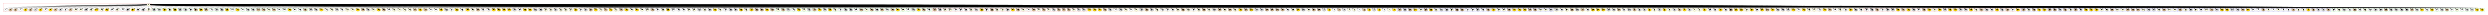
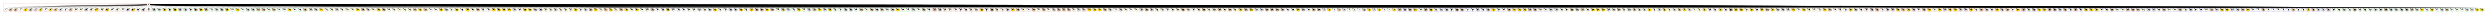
  strict digraph {
    node [fillcolor=lightyellow style=filled]
    edge [arrowhead=diamond]
    105 [fillcolor=tan]
    106 [fillcolor=white]
    107 [fillcolor=white]
    108 [fillcolor=gold]
    109 [fillcolor=white]
    110 [fillcolor=white]
    111 [fillcolor=tan]
    112
    113 [fillcolor=tan]
    114 [fillcolor=tan]
    115 [fillcolor=lightgrey]
    116 [fillcolor=lightgrey]
    117 [fillcolor=white]
    118 [fillcolor=gold]
    119 [fillcolor=white]
    345 [fillcolor=gold]
    346 [fillcolor=lightgrey]
    347 [fillcolor=lightgrey]
    348 [fillcolor=white]
    349 [fillcolor=tan]
    350 [fillcolor=gold]
    351 [fillcolor=tan]
    352 [fillcolor=white]
    353 [fillcolor=lightgrey]
    354 [fillcolor=lightgrey]
    355 [fillcolor=gold]
    356
    357 [fillcolor=gold]
    358 [fillcolor=white]
    359 [fillcolor=lightgrey]
    165 [fillcolor=white]
    166 [fillcolor=gold]
    167 [fillcolor=white]
    168 [fillcolor=lightgrey]
    169 [fillcolor=gold]
    170 [fillcolor=white]
    171 [fillcolor=white]
    172 [fillcolor=tan]
    173 [fillcolor=gold]
    174 [fillcolor=tan]
    175
    176
    177
    178
    179 [fillcolor=white]
    405 [fillcolor=tan]
    406 [fillcolor=gold]
    407
    408 [fillcolor=lightgrey]
    409 [fillcolor=tan]
    410 [fillcolor=gold]
    411
    412
    413 [fillcolor=white]
    414 [fillcolor=lightgrey]
    415
    416 [fillcolor=white]
    417 [fillcolor=gold]
    418 [fillcolor=lightgrey]
    419 [fillcolor=lightgrey]
    45
    46 [fillcolor=gold]
    47 [fillcolor=tan]
    48
    49 [fillcolor=gold]
    50 [fillcolor=tan]
    51 [fillcolor=lightgrey]
    52 [fillcolor=white]
    53 [fillcolor=gold]
    54
    55
    56
    57 [fillcolor=lightgrey]
    58
    59
    285 [fillcolor=lightgrey]
    286 [fillcolor=lightgrey]
    287 [fillcolor=gold]
    288 [fillcolor=gold]
    289 [fillcolor=white]
    290 [fillcolor=lightgrey]
    291 [fillcolor=gold]
    292 [fillcolor=gold]
    293 [fillcolor=gold]
    294 [fillcolor=gold]
    295 [fillcolor=white]
    296 [fillcolor=white]
    297 [fillcolor=tan]
    298
    299 [fillcolor=gold]
    150 [fillcolor=tan]
    151 [fillcolor=gold]
    152 [fillcolor=tan]
    153 [fillcolor=tan]
    154 [fillcolor=gold]
    155
    156 [fillcolor=gold]
    157 [fillcolor=lightgrey]
    158 [fillcolor=lightgrey]
    159 [fillcolor=white]
    160
    161 [fillcolor=gold]
    162 [fillcolor=lightgrey]
    163
    164 [fillcolor=lightgrey]
    390
    391
    392 [fillcolor=white]
    393 [fillcolor=white]
    394 [fillcolor=white]
    395 [fillcolor=gold]
    396
    397 [fillcolor=white]
    398 [fillcolor=tan]
    399
    400
    401 [fillcolor=gold]
    402
    403 [fillcolor=gold]
    404 [fillcolor=tan]
    195 [fillcolor=white]
    196 [fillcolor=tan]
-   197 [fillcolor=gold]
+   197 [fillcolor=white]
    198 [fillcolor=lightgrey]
    199 [fillcolor=white]
    200
    201 [fillcolor=gold]
    202 [fillcolor=tan]
    203 [fillcolor=white]
    204 [fillcolor=tan]
    205 [fillcolor=lightgrey]
    206 [fillcolor=tan]
    207
    208 [fillcolor=tan]
    209 [fillcolor=white]
    435 [fillcolor=lightgrey]
    436 [fillcolor=lightgrey]
    437 [fillcolor=white]
    438
    439 [fillcolor=gold]
    440 [fillcolor=lightgrey]
    441 [fillcolor=gold]
    442 [fillcolor=tan]
    443 [fillcolor=lightgrey]
    444
    445 [fillcolor=gold]
    446 [fillcolor=white]
    447 [fillcolor=lightgrey]
    448 [fillcolor=tan]
    449
    90 [fillcolor=lightgrey]
    91 [fillcolor=lightgrey]
    92
    93 [fillcolor=tan]
    94 [fillcolor=tan]
    95 [fillcolor=tan]
    96 [fillcolor=lightgrey]
    97
    98 [fillcolor=tan]
    99
    100 [fillcolor=tan]
    101 [fillcolor=white]
    102
    103 [fillcolor=tan]
    104 [fillcolor=gold]
    330 [fillcolor=lightgrey]
    331
    332
    333 [fillcolor=tan]
    334 [fillcolor=white]
    335 [fillcolor=gold]
    336 [fillcolor=white]
    337
    338 [fillcolor=white]
    339 [fillcolor=white]
    340 [fillcolor=white]
    341
    342
    343 [fillcolor=lightgrey]
    344 [fillcolor=tan]
    225 [fillcolor=gold]
    226
    227 [fillcolor=tan]
    228
    229 [fillcolor=tan]
    230 [fillcolor=lightgrey]
    231
    232 [fillcolor=tan]
    233
    234 [fillcolor=white]
    235
    236 [fillcolor=tan]
    237
    238 [fillcolor=white]
    239 [fillcolor=white]
    465 [fillcolor=white]
    466
    467 [fillcolor=lightgrey]
    468 [fillcolor=tan]
    469 [fillcolor=lightgrey]
    470
    471 [fillcolor=white]
    472
    473 [fillcolor=lightgrey]
    474 [fillcolor=white]
    475 [fillcolor=lightgrey]
    476 [fillcolor=tan]
    477 [fillcolor=gold]
    478 [fillcolor=gold]
    479 [fillcolor=gold]
    60 [fillcolor=gold]
    61
    62 [fillcolor=white]
    63 [fillcolor=gold]
    64 [fillcolor=lightgrey]
    65 [fillcolor=gold]
    66 [fillcolor=tan]
    67 [fillcolor=white]
    68
    69
    70 [fillcolor=lightgrey]
    71 [fillcolor=tan]
    72 [fillcolor=white]
    73 [fillcolor=gold]
    74 [fillcolor=lightgrey]
    300 [fillcolor=tan]
    301 [fillcolor=tan]
    302
    303 [fillcolor=lightgrey]
    304 [fillcolor=gold]
    305
    306 [fillcolor=white]
    307 [fillcolor=tan]
    308 [fillcolor=tan]
    309 [fillcolor=tan]
    310 [fillcolor=tan]
    311 [fillcolor=lightgrey]
    312 [fillcolor=lightgrey]
    313 [fillcolor=gold]
    314 [fillcolor=tan]
    120 [fillcolor=lightgrey]
    121
    122
    123 [fillcolor=tan]
    124 [fillcolor=tan]
    125 [fillcolor=gold]
    126 [fillcolor=gold]
    127 [fillcolor=gold]
    128 [fillcolor=tan]
    129
    130
    131 [fillcolor=gold]
    132 [fillcolor=tan]
    133 [fillcolor=white]
    134 [fillcolor=lightgrey]
    360 [fillcolor=white]
    361 [fillcolor=white]
    362 [fillcolor=tan]
    363 [fillcolor=tan]
    364
    365 [fillcolor=lightgrey]
    366 [fillcolor=white]
    367
    368 [fillcolor=gold]
    369 [fillcolor=tan]
    370
    371 [fillcolor=gold]
    372 [fillcolor=tan]
    373 [fillcolor=lightgrey]
    374 [fillcolor=tan]
    75 [fillcolor=gold]
    76
    77
    78 [fillcolor=lightgrey]
    79 [fillcolor=gold]
    80 [fillcolor=tan]
    81 [fillcolor=lightgrey]
    82
    83 [fillcolor=gold]
    84 [fillcolor=lightgrey]
    85
    86 [fillcolor=gold]
    87 [fillcolor=lightgrey]
    88 [fillcolor=lightgrey]
    89 [fillcolor=tan]
    315 [fillcolor=lightgrey]
    316 [fillcolor=white]
    317 [fillcolor=tan]
    318 [fillcolor=lightgrey]
    319 [fillcolor=lightgrey]
    320 [fillcolor=gold]
    321 [fillcolor=gold]
    322 [fillcolor=gold]
    323 [fillcolor=white]
    324 [fillcolor=tan]
    325 [fillcolor=lightgrey]
    326 [fillcolor=tan]
    327
    328 [fillcolor=white]
    329 [fillcolor=lightgrey]
    135 [fillcolor=white]
    136 [fillcolor=lightgrey]
    137 [fillcolor=gold]
    138 [fillcolor=white]
    139
    140 [fillcolor=white]
    141 [fillcolor=tan]
    142 [fillcolor=gold]
    143 [fillcolor=white]
    144
    145
    146 [fillcolor=gold]
    147 [fillcolor=white]
    148 [fillcolor=gold]
    149 [fillcolor=lightgrey]
    n316 [fillcolor=lightgrey label=975]
    376 [fillcolor=lightgrey]
    377 [fillcolor=gold]
    378 [fillcolor=tan]
    379 [fillcolor=gold]
    380 [fillcolor=white]
    381 [fillcolor=gold]
    382
    383 [fillcolor=gold]
    384 [fillcolor=gold]
    385 [fillcolor=tan]
    386 [fillcolor=white]
    387 [fillcolor=gold]
    388 [fillcolor=white]
    389 [fillcolor=white]
    180 [fillcolor=gold]
    181 [fillcolor=white]
    182 [fillcolor=tan]
    183 [fillcolor=lightgrey]
    184 [fillcolor=gold]
    185 [fillcolor=white]
    186 [fillcolor=lightgrey]
    187 [fillcolor=tan]
    188
    189 [fillcolor=gold]
    190 [fillcolor=lightgrey]
    191 [fillcolor=lightgrey]
    192 [fillcolor=gold]
    193 [fillcolor=gold]
    194 [fillcolor=lightgrey]
    420 [fillcolor=gold]
    421
    422 [fillcolor=gold]
    423 [fillcolor=tan]
    424 [fillcolor=white]
    425 [fillcolor=lightgrey]
    426 [fillcolor=gold]
    427 [fillcolor=tan]
    428 [fillcolor=gold]
    429 [fillcolor=lightgrey]
    430 [fillcolor=lightgrey]
    431 [fillcolor=white]
    432 [fillcolor=tan]
    433 [fillcolor=lightgrey]
    434 [fillcolor=white]
    210
    211
    212 [fillcolor=tan]
    213
    214 [fillcolor=lightgrey]
    215 [fillcolor=lightgrey]
    216
    217 [fillcolor=tan]
    218 [fillcolor=tan]
    219 [fillcolor=tan]
    220
    221
    222 [fillcolor=tan]
    223
    224
    450 [fillcolor=gold]
    451 [fillcolor=gold]
    452 [fillcolor=gold]
    453 [fillcolor=white]
    454 [fillcolor=tan]
    455
    456 [fillcolor=tan]
    457 [fillcolor=lightgrey]
    458 [fillcolor=tan]
    459 [fillcolor=tan]
    460 [fillcolor=gold]
    461 [fillcolor=gold]
    462 [fillcolor=tan]
    463
    464 [fillcolor=tan]
    30 [fillcolor=tan]
    31 [fillcolor=lightgrey]
    32 [fillcolor=lightgrey]
    33 [fillcolor=tan]
    34 [fillcolor=gold]
    35
    36
    37 [fillcolor=tan]
    38 [fillcolor=white]
    39 [fillcolor=white]
    40
    41 [fillcolor=white]
    42
    43 [fillcolor=tan]
    44 [fillcolor=white]
    270 [fillcolor=white]
    271 [fillcolor=gold]
    272 [fillcolor=tan]
    273 [fillcolor=lightgrey]
    274 [fillcolor=lightgrey]
    275 [fillcolor=gold]
    276 [fillcolor=gold]
    277 [fillcolor=lightgrey]
    278 [fillcolor=tan]
    279
    280 [fillcolor=white]
    281
    282 [fillcolor=lightgrey]
    283
    284 [fillcolor=tan]
    0
    1 [fillcolor=white]
    2 [fillcolor=tan]
    3 [fillcolor=tan]
    4 [fillcolor=white]
    5 [fillcolor=gold]
    6 [fillcolor=tan]
    7 [fillcolor=lightgrey]
    8 [fillcolor=gold]
    9 [fillcolor=white]
    10 [fillcolor=gold]
    11 [fillcolor=tan]
    12 [fillcolor=lightgrey]
    13 [fillcolor=white]
    14 [fillcolor=tan]
    240
    241
    242 [fillcolor=lightgrey]
    243
    244 [fillcolor=gold]
    245
    246 [fillcolor=gold]
    247 [fillcolor=white]
    248
    249 [fillcolor=white]
    250 [fillcolor=lightgrey]
    251 [fillcolor=gold]
    252 [fillcolor=white]
    253 [fillcolor=lightgrey]
    254
    15 [fillcolor=gold]
    16 [fillcolor=gold]
    17 [fillcolor=lightgrey]
    18 [fillcolor=lightgrey]
    19 [fillcolor=white]
    20
    21 [fillcolor=white]
    22 [fillcolor=tan]
    23 [fillcolor=lightgrey]
    24 [fillcolor=white]
    25 [fillcolor=gold]
    26 [fillcolor=white]
    27 [fillcolor=gold]
    28 [fillcolor=lightgrey]
    29 [fillcolor=tan]
    255 [fillcolor=lightgrey]
    256 [fillcolor=lightgrey]
    257 [fillcolor=lightgrey]
    258 [fillcolor=lightgrey]
    259 [fillcolor=tan]
    260 [fillcolor=lightgrey]
    261 [fillcolor=lightgrey]
    262 [fillcolor=white]
    263
    264 [fillcolor=white]
    265 [fillcolor=tan]
    266 [fillcolor=white]
    267 [fillcolor=lightgrey]
    268
    269 [fillcolor=white]
    subgraph cluster_1 {
      color=green
      105
      106
      107
      108
      109
      110
      111
      112
      113
      114
      115
      116
      117
      118
      119
      345
      346
      347
      348
      349
      350
      351
      352
      353
      354
      355
      356
      357
      358
      359
    }
    subgraph cluster_2 {
      color=yellow
      165
      166
      167
      168
      169
      170
      171
      172
      173
      174
      175
      176
      177
      178
      179
      405
      406
      407
      408
      409
      410
      411
      412
      413
      414
      415
      416
      417
      418
      419
    }
    subgraph cluster_3 {
      color=orange
      45
      46
      47
      48
      49
      50
      51
      52
      53
      54
      55
      56
      57
      58
      59
      285
      286
      287
      288
      289
      290
      291
      292
      293
      294
      295
      296
      297
      298
      299
    }
    subgraph cluster_4 {
      color=grey
      150
      151
      152
      153
      154
      155
      156
      157
      158
      159
      160
      161
      162
      163
      164
      390
      391
      392
      393
      394
      395
      396
      397
      398
      399
      400
      401
      402
      403
      404
    }
    subgraph cluster_5 {
      color=green
      195
      196
      197
      198
      199
      200
      201
      202
      203
      204
      205
      206
      207
      208
      209
      435
      436
      437
      438
      439
      440
      441
      442
      443
      444
      445
      446
      447
      448
      449
    }
    subgraph cluster_6 {
      color=red
      90
      91
      92
      93
      94
      95
      96
      97
      98
      99
      100
      101
      102
      103
      104
      330
      331
      332
      333
      334
      335
      336
      337
      338
      339
      340
      341
      342
      343
      344
    }
    subgraph cluster_7 {
      color=orange
      225
      226
      227
      228
      229
      230
      231
      232
      233
      234
      235
      236
      237
      238
      239
      465
      466
      467
      468
      469
      470
      471
      472
      473
      474
      475
      476
      477
      478
      479
    }
    subgraph cluster_8 {
      color=grey
      60
      61
      62
      63
      64
      65
      66
      67
      68
      69
      70
      71
      72
      73
      74
      300
      301
      302
      303
      304
      305
      306
      307
      308
      309
      310
      311
      312
      313
      314
    }
    subgraph cluster_9 {
      color=blue
      120
      121
      122
      123
      124
      125
      126
      127
      128
      129
      130
      131
      132
      133
      134
      360
      361
      362
      363
      364
      365
      366
      367
      368
      369
      370
      371
      372
      373
      374
    }
    subgraph cluster_10 {
      color=yellow
      75
      76
      77
      78
      79
      80
      81
      82
      83
      84
      85
      86
      87
      88
      89
      315
      316
      317
      318
      319
      320
      321
      322
      323
      324
      325
      326
      327
      328
      329
    }
    subgraph cluster_11 {
      color=orange
      135
      136
      137
      138
      139
      140
      141
      142
      143
      144
      145
      146
      147
      148
      149
      n316
      376
      377
      378
      379
      380
      381
      382
      383
      384
      385
      386
      387
      388
      389
    }
    subgraph cluster_12 {
      color=red
      180
      181
      182
      183
      184
      185
      186
      187
      188
      189
      190
      191
      192
      193
      194
      420
      421
      422
      423
      424
      425
      426
      427
      428
      429
      430
      431
      432
      433
      434
    }
    subgraph cluster_13 {
      color=blue
      210
      211
      212
      213
      214
      215
      216
      217
      218
      219
      220
      221
      222
      223
      224
      450
      451
      452
      453
      454
      455
      456
      457
      458
      459
      460
      461
      462
      463
      464
    }
    subgraph cluster_14 {
      color=blue
      30
      31
      32
      33
      34
      35
      36
      37
      38
      39
      40
      41
      42
      43
      44
      270
      271
      272
      273
      274
      275
      276
      277
      278
      279
      280
      281
      282
      283
      284
    }
    subgraph cluster_15 {
      color=red
      0
      1
      2
      3
      4
      5
      6
      7
      8
      9
      10
      11
      12
      13
      14
      240
      241
      242
      243
      244
      245
      246
      247
      248
      249
      250
      251
      252
      253
      254
    }
    subgraph cluster_16 {
      color=green
      15
      16
      17
      18
      19
      20
      21
      22
      23
      24
      25
      26
      27
      28
      29
      255
      256
      257
      258
      259
      260
      261
      262
      263
      264
      265
      266
      267
      268
      269
    }
    0 -> 105
    0 -> 106 [arrowhead=vee]
    0 -> 107 [arrowhead=vee]
    0 -> 108 [arrowhead=vee]
    0 -> 109 [arrowhead=box]
    0 -> 110 [arrowhead=vee]
    0 -> 111 [arrowhead=box]
    0 -> 112 [arrowhead=box]
    0 -> 113 [arrowhead=box]
    0 -> 114 [arrowhead=box]
    0 -> 115
    0 -> 116 [arrowhead=box]
    0 -> 117 [arrowhead=box]
    0 -> 118 [arrowhead=box]
    0 -> 119
    0 -> 345 [arrowhead=vee]
    0 -> 346
    0 -> 347 [arrowhead=vee]
    0 -> 348 [arrowhead=vee]
    0 -> 349 [arrowhead=box]
    0 -> 350 [arrowhead=vee]
    0 -> 351 [arrowhead=box]
    0 -> 352 [arrowhead=box]
    0 -> 353 [arrowhead=vee]
    0 -> 354 [arrowhead=vee]
    0 -> 355 [arrowhead=box]
    0 -> 356 [arrowhead=vee]
    0 -> 357 [arrowhead=box]
    0 -> 358
    0 -> 359
    0 -> 165
    0 -> 166 [arrowhead=vee]
    0 -> 167 [arrowhead=vee]
    0 -> 168 [arrowhead=box]
    0 -> 169
    0 -> 170
    0 -> 171 [arrowhead=box]
    0 -> 172
    0 -> 173 [arrowhead=vee]
    0 -> 174 [arrowhead=vee]
    0 -> 175
    0 -> 176 [arrowhead=box]
    0 -> 177 [arrowhead=box]
    0 -> 178 [arrowhead=box]
    0 -> 179
    0 -> 405
    0 -> 406 [arrowhead=vee]
    0 -> 407 [arrowhead=vee]
    0 -> 408 [arrowhead=box]
    0 -> 409 [arrowhead=vee]
    0 -> 410
    0 -> 411
    0 -> 412
    0 -> 413
    0 -> 414 [arrowhead=vee]
    0 -> 415 [arrowhead=box]
    0 -> 416 [arrowhead=box]
    0 -> 417
    0 -> 418 [arrowhead=box]
    0 -> 419 [arrowhead=vee]
    0 -> 45
    0 -> 46 [arrowhead=box]
    0 -> 47 [arrowhead=box]
    0 -> 48 [arrowhead=vee]
    0 -> 49 [arrowhead=box]
    0 -> 50 [arrowhead=vee]
    0 -> 51 [arrowhead=vee]
    0 -> 52 [arrowhead=vee]
    0 -> 53 [arrowhead=vee]
    0 -> 54 [arrowhead=box]
    0 -> 55 [arrowhead=box]
    0 -> 56 [arrowhead=box]
    0 -> 57 [arrowhead=box]
    0 -> 58 [arrowhead=vee]
    0 -> 59
    0 -> 285 [arrowhead=vee]
    0 -> 286 [arrowhead=box]
    0 -> 287 [arrowhead=vee]
    0 -> 288
    0 -> 289 [arrowhead=vee]
    0 -> 290
    0 -> 291 [arrowhead=vee]
    0 -> 292 [arrowhead=vee]
    0 -> 293 [arrowhead=box]
    0 -> 294 [arrowhead=box]
    0 -> 295 [arrowhead=box]
    0 -> 296 [arrowhead=box]
    0 -> 297
    0 -> 298 [arrowhead=vee]
    0 -> 299
    0 -> 150 [arrowhead=box]
    0 -> 151 [arrowhead=vee]
    0 -> 152 [arrowhead=vee]
    0 -> 153 [arrowhead=box]
    0 -> 154 [arrowhead=vee]
    0 -> 155 [arrowhead=box]
    0 -> 156
    0 -> 157
    0 -> 158
    0 -> 159 [arrowhead=box]
    0 -> 160 [arrowhead=box]
    0 -> 161 [arrowhead=vee]
    0 -> 162
    0 -> 163 [arrowhead=vee]
    0 -> 164
    0 -> 390
    0 -> 391
    0 -> 392
    0 -> 393
    0 -> 394 [arrowhead=box]
    0 -> 395 [arrowhead=box]
    0 -> 396 [arrowhead=vee]
    0 -> 397 [arrowhead=vee]
    0 -> 398 [arrowhead=vee]
    0 -> 399
    0 -> 400
    0 -> 401
    0 -> 402 [arrowhead=box]
    0 -> 403
    0 -> 404
    0 -> 195
    0 -> 196
    0 -> 197
    0 -> 198 [arrowhead=box]
    0 -> 199
    0 -> 200 [arrowhead=box]
    0 -> 201 [arrowhead=box]
    0 -> 202
    0 -> 203 [arrowhead=box]
    0 -> 204 [arrowhead=box]
    0 -> 205 [arrowhead=vee]
    0 -> 206 [arrowhead=box]
    0 -> 207 [arrowhead=box]
    0 -> 208
    0 -> 209 [arrowhead=vee]
    0 -> 435 [arrowhead=vee]
    0 -> 436
    0 -> 437 [arrowhead=vee]
    0 -> 438 [arrowhead=box]
    0 -> 439
    0 -> 440
    0 -> 441 [arrowhead=box]
    0 -> 442
    0 -> 443
    0 -> 444 [arrowhead=vee]
    0 -> 445 [arrowhead=box]
    0 -> 446 [arrowhead=vee]
    0 -> 447 [arrowhead=vee]
    0 -> 448
    0 -> 449 [arrowhead=box]
    0 -> 90 [arrowhead=box]
    0 -> 91 [arrowhead=box]
    0 -> 92 [arrowhead=box]
    0 -> 93
    0 -> 94
    0 -> 95
    0 -> 96 [arrowhead=vee]
    0 -> 97 [arrowhead=box]
    0 -> 98 [arrowhead=box]
    0 -> 99
    0 -> 100 [arrowhead=box]
    0 -> 101 [arrowhead=vee]
    0 -> 102 [arrowhead=box]
    0 -> 103
    0 -> 104
    0 -> 330
    0 -> 331
    0 -> 332 [arrowhead=box]
    0 -> 333 [arrowhead=vee]
    0 -> 334 [arrowhead=box]
    0 -> 335 [arrowhead=vee]
    0 -> 336 [arrowhead=vee]
    0 -> 337 [arrowhead=box]
    0 -> 338
    0 -> 339 [arrowhead=box]
    0 -> 340 [arrowhead=vee]
    0 -> 341 [arrowhead=box]
    0 -> 342
    0 -> 343 [arrowhead=box]
    0 -> 344 [arrowhead=box]
    0 -> 225 [arrowhead=box]
    0 -> 226 [arrowhead=box]
    0 -> 227 [arrowhead=vee]
    0 -> 228 [arrowhead=vee]
    0 -> 229 [arrowhead=box]
    0 -> 230 [arrowhead=vee]
    0 -> 231
    0 -> 232 [arrowhead=box]
    0 -> 233 [arrowhead=box]
    0 -> 234 [arrowhead=vee]
    0 -> 235 [arrowhead=vee]
    0 -> 236 [arrowhead=box]
    0 -> 237 [arrowhead=box]
    0 -> 238
    0 -> 239 [arrowhead=box]
    0 -> 465 [arrowhead=vee]
    0 -> 466 [arrowhead=box]
    0 -> 467
    0 -> 468 [arrowhead=vee]
    0 -> 469
    0 -> 470
    0 -> 471
    0 -> 472 [arrowhead=vee]
    0 -> 473
    0 -> 474
    0 -> 475
    0 -> 476 [arrowhead=box]
    0 -> 477 [arrowhead=vee]
    0 -> 478 [arrowhead=vee]
    0 -> 479 [arrowhead=box]
    0 -> 60 [arrowhead=vee]
    0 -> 61 [arrowhead=vee]
    0 -> 62
    0 -> 63 [arrowhead=vee]
    0 -> 64 [arrowhead=vee]
    0 -> 65 [arrowhead=box]
    0 -> 66 [arrowhead=vee]
    0 -> 67 [arrowhead=vee]
    0 -> 68 [arrowhead=box]
    0 -> 69 [arrowhead=vee]
    0 -> 70
    0 -> 71 [arrowhead=box]
    0 -> 72 [arrowhead=vee]
    0 -> 73 [arrowhead=box]
    0 -> 74
    0 -> 300
    0 -> 301
    0 -> 302 [arrowhead=vee]
    0 -> 303
    0 -> 304 [arrowhead=box]
    0 -> 305
    0 -> 306
    0 -> 307 [arrowhead=box]
    0 -> 308
    0 -> 309 [arrowhead=vee]
    0 -> 310 [arrowhead=vee]
    0 -> 311 [arrowhead=box]
    0 -> 312 [arrowhead=box]
    0 -> 313 [arrowhead=box]
    0 -> 314
    0 -> 120 [arrowhead=vee]
    0 -> 121 [arrowhead=box]
    0 -> 122 [arrowhead=box]
    0 -> 123 [arrowhead=box]
    0 -> 124 [arrowhead=box]
    0 -> 125
    0 -> 126 [arrowhead=box]
    0 -> 127
    0 -> 128
    0 -> 129
    0 -> 130 [arrowhead=box]
    0 -> 131 [arrowhead=vee]
    0 -> 132
    0 -> 133 [arrowhead=box]
    0 -> 134 [arrowhead=box]
    0 -> 360 [arrowhead=box]
    0 -> 361 [arrowhead=vee]
    0 -> 362 [arrowhead=vee]
    0 -> 363 [arrowhead=vee]
    0 -> 364
    0 -> 365 [arrowhead=vee]
    0 -> 366 [arrowhead=vee]
    0 -> 367 [arrowhead=vee]
    0 -> 368 [arrowhead=vee]
    0 -> 369
    0 -> 370 [arrowhead=vee]
    0 -> 371 [arrowhead=vee]
    0 -> 372 [arrowhead=vee]
    0 -> 373 [arrowhead=vee]
    0 -> 374
    0 -> 75 [arrowhead=vee]
    0 -> 76 [arrowhead=box]
    0 -> 77 [arrowhead=vee]
    0 -> 78
    0 -> 79 [arrowhead=vee]
    0 -> 80 [arrowhead=box]
    0 -> 81
    0 -> 82 [arrowhead=vee]
    0 -> 83 [arrowhead=box]
    0 -> 84
    0 -> 85
    0 -> 86 [arrowhead=vee]
    0 -> 87 [arrowhead=vee]
    0 -> 88
    0 -> 89 [arrowhead=vee]
    0 -> 315
    0 -> 316 [arrowhead=box]
    0 -> 317 [arrowhead=box]
    0 -> 318
    0 -> 319 [arrowhead=box]
    0 -> 320 [arrowhead=box]
    0 -> 321 [arrowhead=box]
    0 -> 322
    0 -> 323 [arrowhead=vee]
    0 -> 324 [arrowhead=vee]
    0 -> 325 [arrowhead=box]
    0 -> 326 [arrowhead=vee]
    0 -> 327
    0 -> 328
    0 -> 329
    0 -> 135
    0 -> 136 [arrowhead=box]
    0 -> 137
    0 -> 138
    0 -> 139 [arrowhead=box]
    0 -> 140 [arrowhead=vee]
    0 -> 141 [arrowhead=vee]
    0 -> 142 [arrowhead=box]
    0 -> 143
    0 -> 144 [arrowhead=vee]
    0 -> 145 [arrowhead=box]
    0 -> 146 [arrowhead=vee]
    0 -> 147
    0 -> 148
    0 -> 149 [arrowhead=vee]
    0 -> n316 [arrowhead=vee]
    0 -> 376 [arrowhead=box]
    0 -> 377 [arrowhead=box]
    0 -> 378 [arrowhead=vee]
    0 -> 379 [arrowhead=box]
    0 -> 380 [arrowhead=vee]
    0 -> 381
    0 -> 382
    0 -> 383 [arrowhead=vee]
    0 -> 384 [arrowhead=vee]
    0 -> 385
    0 -> 386
    0 -> 387 [arrowhead=vee]
    0 -> 388
    0 -> 389
    0 -> 180 [arrowhead=box]
    0 -> 181 [arrowhead=vee]
    0 -> 182
    0 -> 183 [arrowhead=box]
    0 -> 184 [arrowhead=vee]
    0 -> 185
    0 -> 186
    0 -> 187
    0 -> 188 [arrowhead=vee]
    0 -> 189 [arrowhead=box]
    0 -> 190 [arrowhead=box]
    0 -> 191 [arrowhead=box]
    0 -> 192 [arrowhead=box]
    0 -> 193
    0 -> 194 [arrowhead=box]
    0 -> 420
    0 -> 421 [arrowhead=vee]
    0 -> 422
    0 -> 423 [arrowhead=vee]
    0 -> 424
    0 -> 425
    0 -> 426 [arrowhead=vee]
    0 -> 427
    0 -> 428 [arrowhead=box]
    0 -> 429 [arrowhead=box]
    0 -> 430 [arrowhead=box]
    0 -> 431
    0 -> 432 [arrowhead=vee]
    0 -> 433 [arrowhead=box]
    0 -> 434 [arrowhead=box]
    0 -> 210 [arrowhead=vee]
    0 -> 211
    0 -> 212
    0 -> 213
    0 -> 214 [arrowhead=vee]
    0 -> 215
    0 -> 216 [arrowhead=vee]
    0 -> 217
    0 -> 218
    0 -> 219 [arrowhead=vee]
    0 -> 220
    0 -> 221
    0 -> 222
    0 -> 223 [arrowhead=box]
    0 -> 224 [arrowhead=vee]
    0 -> 450 [arrowhead=box]
    0 -> 451 [arrowhead=box]
    0 -> 452
    0 -> 453 [arrowhead=box]
    0 -> 454
    0 -> 455 [arrowhead=box]
    0 -> 456 [arrowhead=vee]
    0 -> 457
    0 -> 458 [arrowhead=vee]
    0 -> 459
    0 -> 460
    0 -> 461 [arrowhead=vee]
    0 -> 462 [arrowhead=box]
    0 -> 463 [arrowhead=box]
    0 -> 464 [arrowhead=vee]
    0 -> 30 [arrowhead=box]
    0 -> 31 [arrowhead=box]
    0 -> 32 [arrowhead=box]
    0 -> 33 [arrowhead=box]
    0 -> 34
    0 -> 35 [arrowhead=box]
    0 -> 36
    0 -> 37 [arrowhead=vee]
    0 -> 38 [arrowhead=vee]
    0 -> 39
    0 -> 40 [arrowhead=box]
    0 -> 41 [arrowhead=vee]
    0 -> 42 [arrowhead=vee]
    0 -> 43 [arrowhead=box]
    0 -> 44 [arrowhead=box]
    0 -> 270 [arrowhead=box]
    0 -> 271 [arrowhead=vee]
    0 -> 272
    0 -> 273 [arrowhead=vee]
    0 -> 274
    0 -> 275
    0 -> 276 [arrowhead=box]
    0 -> 277 [arrowhead=box]
    0 -> 278
    0 -> 279 [arrowhead=vee]
    0 -> 280 [arrowhead=vee]
    0 -> 281
    0 -> 282 [arrowhead=box]
    0 -> 283 [arrowhead=vee]
    0 -> 284 [arrowhead=vee]
    0 -> 1 [arrowhead=vee]
    0 -> 2
    0 -> 3
    0 -> 4 [arrowhead=vee]
    0 -> 5 [arrowhead=vee]
    0 -> 6 [arrowhead=box]
    0 -> 7
    0 -> 8 [arrowhead=box]
    0 -> 9 [arrowhead=box]
    0 -> 10 [arrowhead=vee]
    0 -> 11
    0 -> 12
    0 -> 13 [arrowhead=vee]
    0 -> 14 [arrowhead=vee]
    0 -> 240
    0 -> 241
    0 -> 242 [arrowhead=box]
    0 -> 243
    0 -> 244 [arrowhead=vee]
    0 -> 245
    0 -> 246
    0 -> 247 [arrowhead=box]
    0 -> 248 [arrowhead=vee]
    0 -> 249 [arrowhead=vee]
    0 -> 250 [arrowhead=box]
    0 -> 251 [arrowhead=box]
    0 -> 252 [arrowhead=vee]
    0 -> 253 [arrowhead=box]
    0 -> 254 [arrowhead=box]
    0 -> 15 [arrowhead=vee]
    0 -> 16
    0 -> 17
    0 -> 18
    0 -> 19 [arrowhead=box]
    0 -> 20 [arrowhead=box]
    0 -> 21 [arrowhead=box]
    0 -> 22
    0 -> 23
    0 -> 24
    0 -> 25
    0 -> 26
    0 -> 27 [arrowhead=box]
    0 -> 28 [arrowhead=box]
    0 -> 29 [arrowhead=box]
    0 -> 255 [arrowhead=box]
    0 -> 256 [arrowhead=box]
    0 -> 257 [arrowhead=box]
    0 -> 258 [arrowhead=box]
    0 -> 259
    0 -> 260 [arrowhead=vee]
    0 -> 261 [arrowhead=vee]
    0 -> 262
    0 -> 263 [arrowhead=box]
    0 -> 264 [arrowhead=vee]
    0 -> 265 [arrowhead=vee]
    0 -> 266 [arrowhead=box]
    0 -> 267
    0 -> 268 [arrowhead=vee]
    0 -> 269 [arrowhead=vee]
  }
